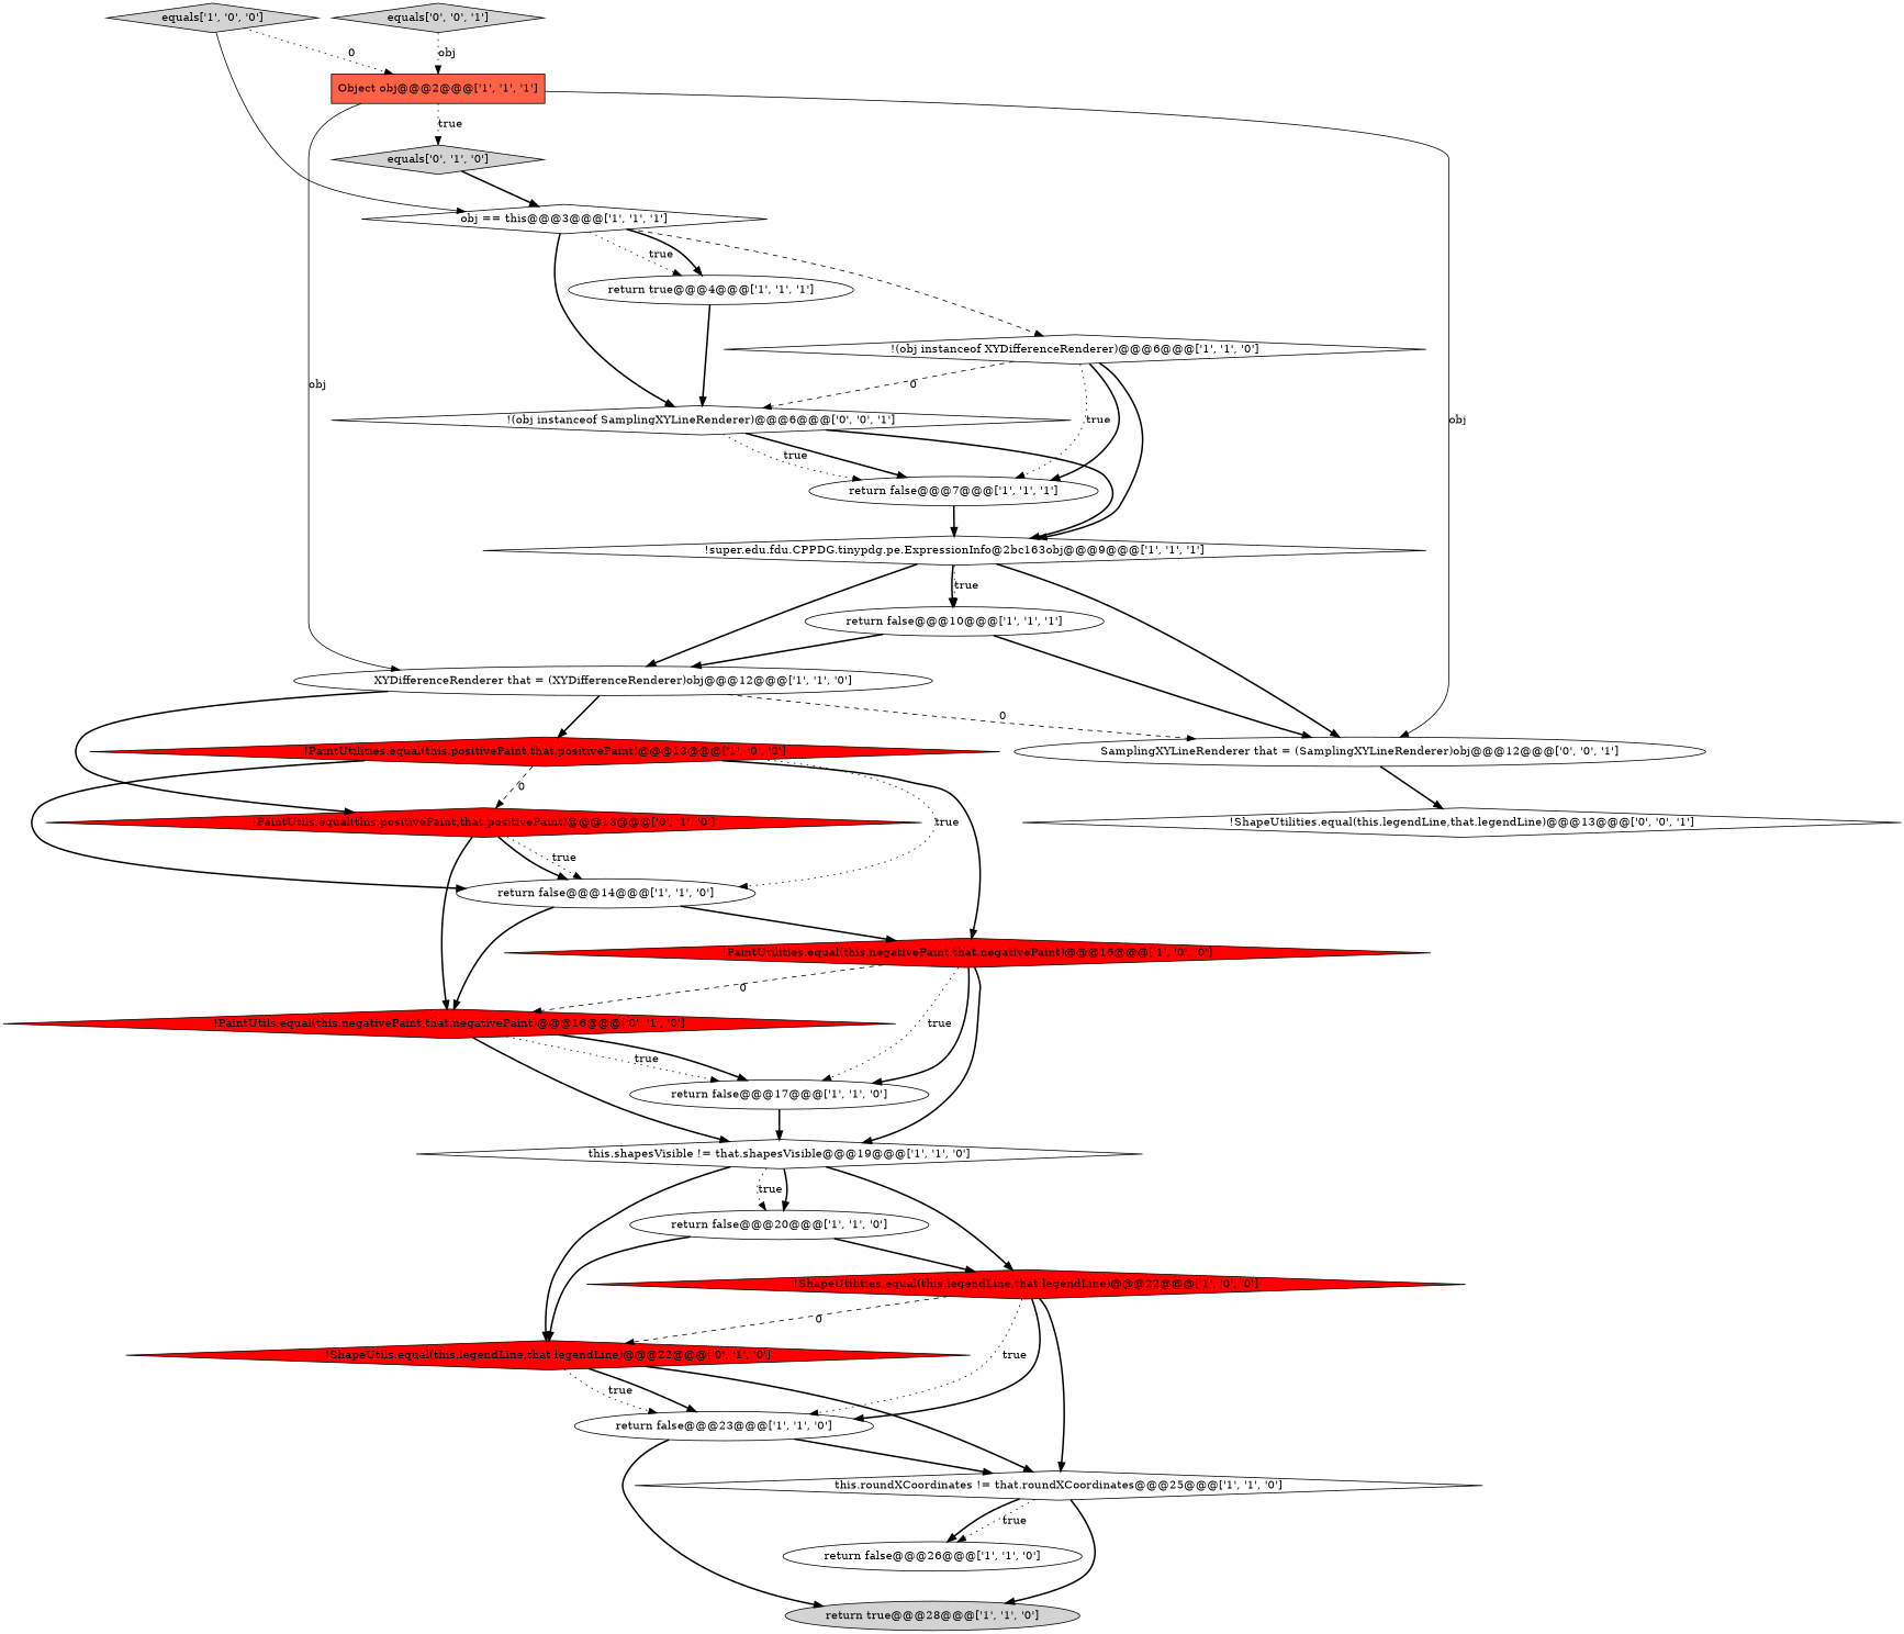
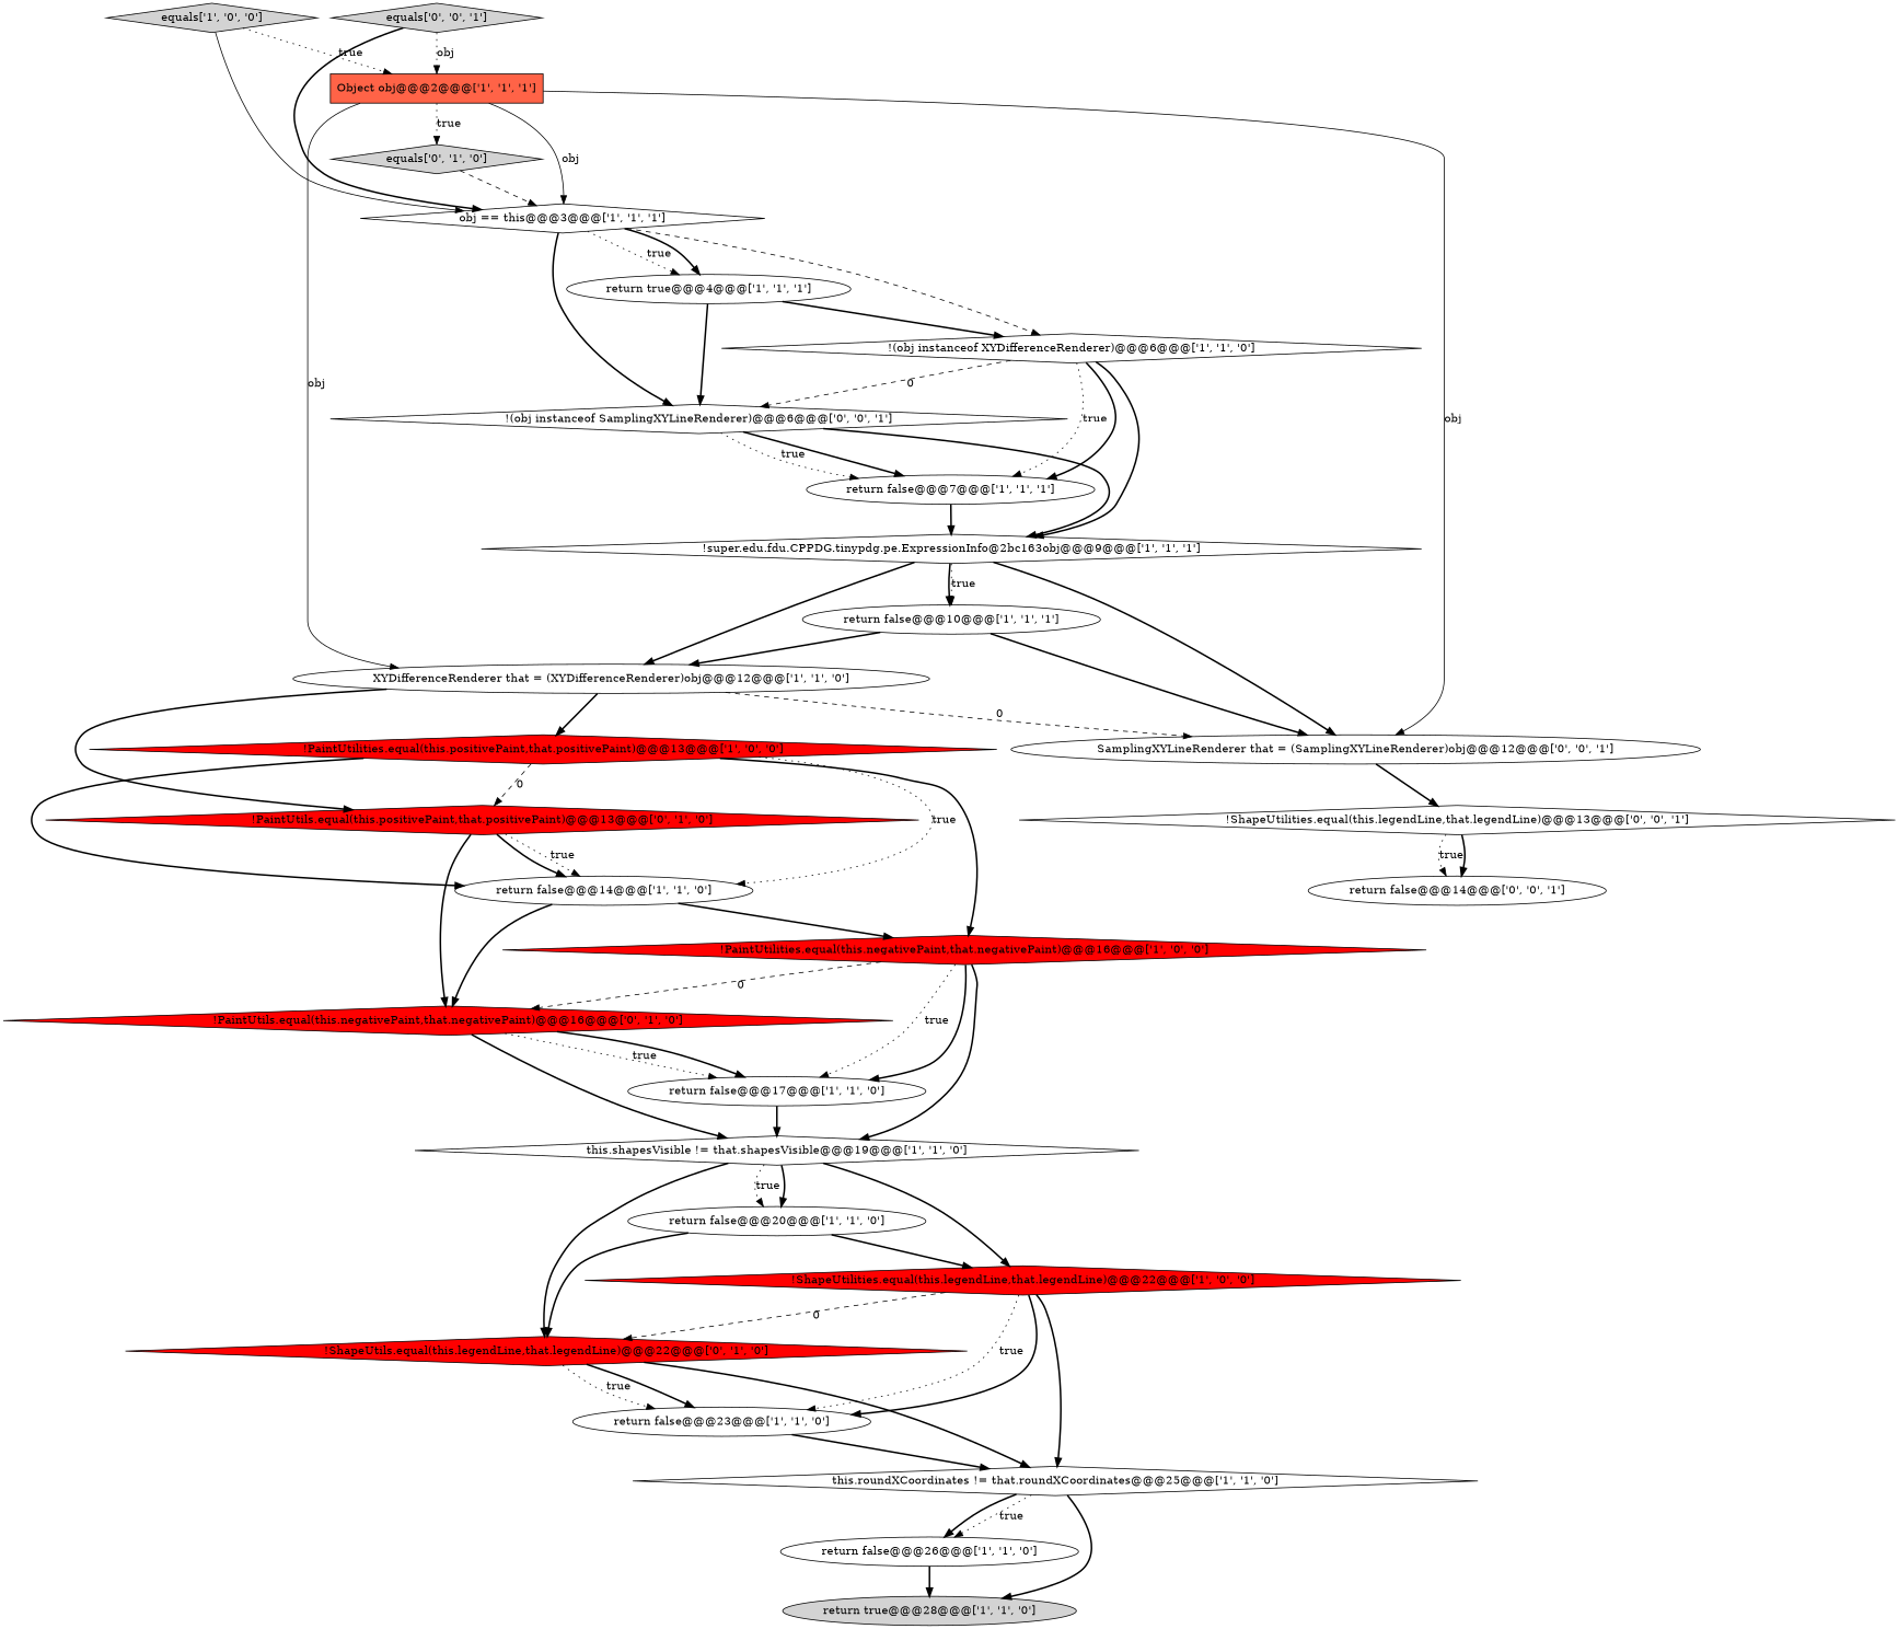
  digraph {
    fontname="DejaVu Serif"
    node [fillcolor=white fontname="DejaVu Serif" shape=diamond style=filled]
    edge [fontname="DejaVu Serif" style=bold]
    n1 [label="obj == this@@@3@@@['1', '1', '1']"]
    n2 [label="!(obj instanceof XYDifferenceRenderer)@@@6@@@['1', '1', '0']"]
    n3 [label="!(obj instanceof SamplingXYLineRenderer)@@@6@@@['0', '0', '1']"]
    n4 [label="return true@@@4@@@['1', '1', '1']" shape=ellipse]
    n5 [label="!super.edu.fdu.CPPDG.tinypdg.pe.ExpressionInfo@2bc163obj@@@9@@@['1', '1', '1']"]
    n6 [label="return false@@@7@@@['1', '1', '1']" shape=ellipse]
    n7 [label="return false@@@10@@@['1', '1', '1']" shape=ellipse]
    n8 [label="XYDifferenceRenderer that = (XYDifferenceRenderer)obj@@@12@@@['1', '1', '0']" shape=ellipse]
    n9 [label="SamplingXYLineRenderer that = (SamplingXYLineRenderer)obj@@@12@@@['0', '0', '1']" shape=ellipse]
    n10 [fillcolor=red label="!PaintUtilities.equal(this.positivePaint,that.positivePaint)@@@13@@@['1', '0', '0']"]
    n11 [fillcolor=red label="!PaintUtils.equal(this.positivePaint,that.positivePaint)@@@13@@@['0', '1', '0']"]
    n12 [label="!ShapeUtilities.equal(this.legendLine,that.legendLine)@@@13@@@['0', '0', '1']"]
    n13 [fillcolor=lightgray label="equals['0', '1', '0']"]
    n14 [fillcolor=tomato label="Object obj@@@2@@@['1', '1', '1']" shape=box]
    n15 [fillcolor=red label="!PaintUtilities.equal(this.negativePaint,that.negativePaint)@@@16@@@['1', '0', '0']"]
    n16 [label="this.shapesVisible != that.shapesVisible@@@19@@@['1', '1', '0']"]
    n17 [label="return false@@@17@@@['1', '1', '0']" shape=ellipse]
    n18 [fillcolor=red label="!PaintUtils.equal(this.negativePaint,that.negativePaint)@@@16@@@['0', '1', '0']"]
    n19 [label="return false@@@20@@@['1', '1', '0']" shape=ellipse]
    n20 [fillcolor=red label="!ShapeUtilities.equal(this.legendLine,that.legendLine)@@@22@@@['1', '0', '0']"]
    n21 [fillcolor=red label="!ShapeUtils.equal(this.legendLine,that.legendLine)@@@22@@@['0', '1', '0']"]
+   n22 [label="return false@@@14@@@['0', '0', '1']" shape=ellipse]
    n23 [label="return false@@@23@@@['1', '1', '0']" shape=ellipse]
    n24 [label="this.roundXCoordinates != that.roundXCoordinates@@@25@@@['1', '1', '0']"]
    n25 [label="return false@@@14@@@['1', '1', '0']" shape=ellipse]
    n26 [fillcolor=lightgray label="return true@@@28@@@['1', '1', '0']" shape=ellipse]
    n27 [label="return false@@@26@@@['1', '1', '0']" shape=ellipse]
    n28 [fillcolor=lightgray label="equals['1', '0', '0']"]
    n29 [fillcolor=lightgray label="equals['0', '0', '1']"]
    n1 -> n2 [style=dashed]
    n1 -> n3
    n1 -> n4 [label=true style=dotted]
    n1 -> n4
    n2 -> n3 [label=0 style=dashed]
    n2 -> n5
    n2 -> n6 [label=true style=dotted]
    n2 -> n6
    n3 -> n5
    n3 -> n6
    n3 -> n6 [label=true style=dotted]
+   n4 -> n2
    n4 -> n3
    n5 -> n7 [label=true style=dotted]
    n5 -> n7
    n5 -> n8
    n5 -> n9
    n6 -> n5
    n7 -> n8
    n7 -> n9
    n8 -> n9 [label=0 style=dashed]
    n8 -> n10
    n8 -> n11
    n9 -> n12
    n10 -> n11 [label=0 style=dashed]
    n10 -> n15
    n10 -> n25 [label=true style=dotted]
    n10 -> n25
    n11 -> n18
    n11 -> n25 [label=true style=dotted]
    n11 -> n25
-   n13 -> n1
+   n12 -> n22 [label=true style=dotted]
+   n12 -> n22
+   n13 -> n1 [style=dashed]
+   n14 -> n1 [label=obj style=solid]
    n14 -> n8 [label=obj style=solid]
    n14 -> n9 [label=obj style=solid]
    n14 -> n13 [label=true style=dotted]
    n15 -> n16
    n15 -> n17
    n15 -> n17 [label=true style=dotted]
    n15 -> n18 [label=0 style=dashed]
    n16 -> n19
    n16 -> n19 [label=true style=dotted]
    n16 -> n20
    n16 -> n21
    n17 -> n16
    n18 -> n16
    n18 -> n17 [label=true style=dotted]
    n18 -> n17
    n19 -> n20
    n19 -> n21
    n20 -> n21 [label=0 style=dashed]
    n20 -> n23 [label=true style=dotted]
    n20 -> n23
    n20 -> n24
    n21 -> n23 [label=true style=dotted]
    n21 -> n23
    n21 -> n24
    n23 -> n24
    n24 -> n26
    n24 -> n27 [label=true style=dotted]
    n24 -> n27
    n25 -> n15
    n25 -> n18
-   n23 -> n26
+   n27 -> n26
    n28 -> n1 [style=solid]
-   n28 -> n14 [label=0 style=dotted]
+   n28 -> n14 [label=true style=dotted]
+   n29 -> n1
    n29 -> n14 [label=obj style=dotted]
  }
